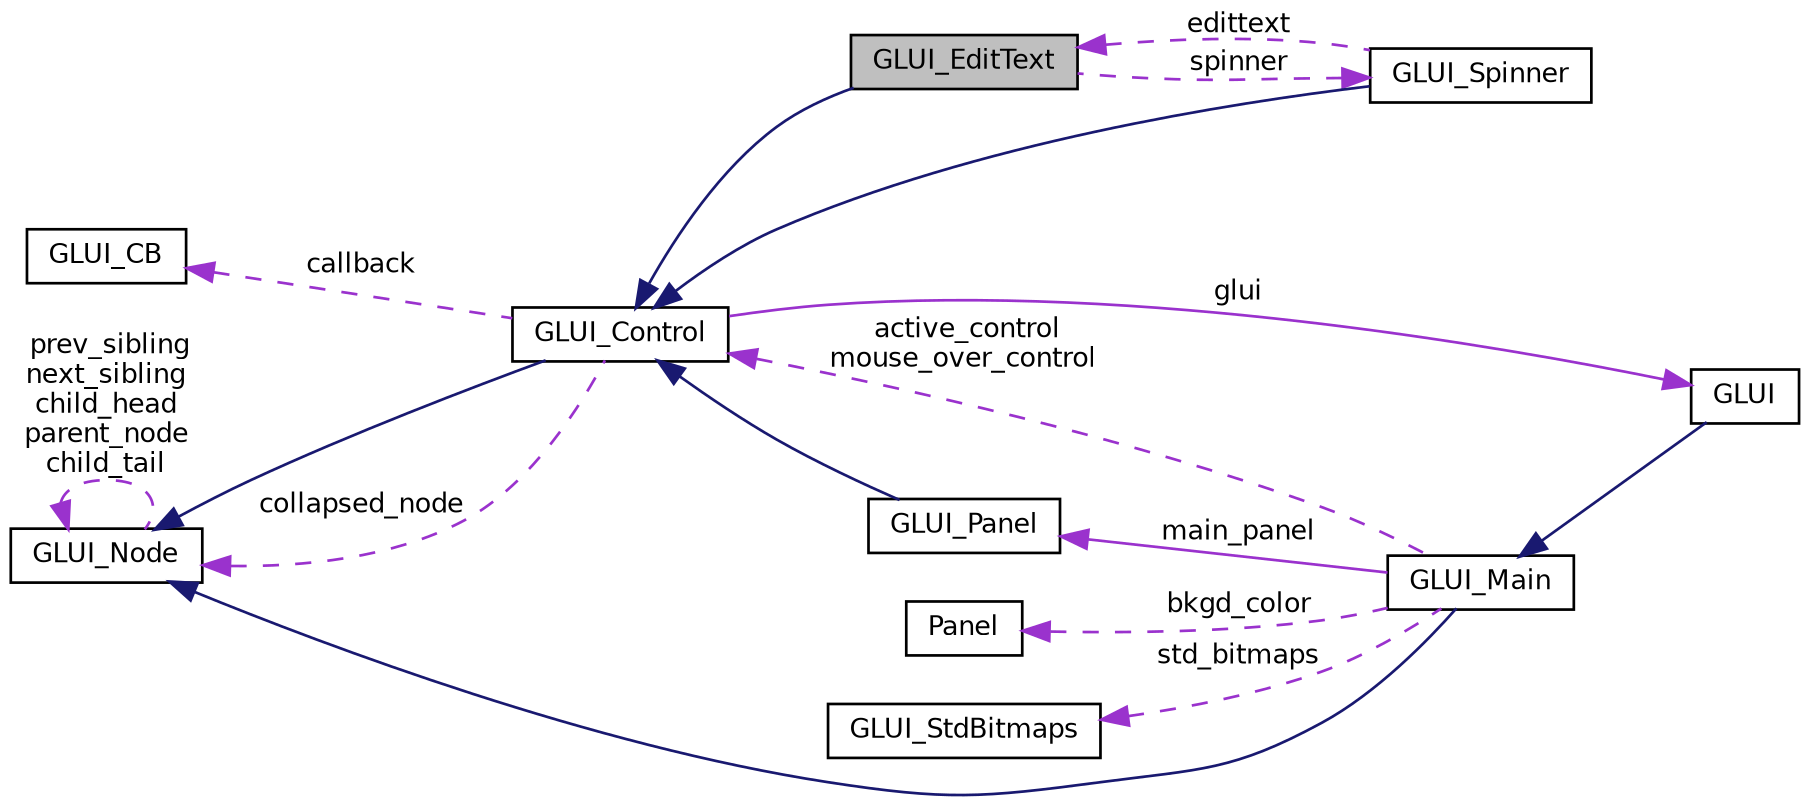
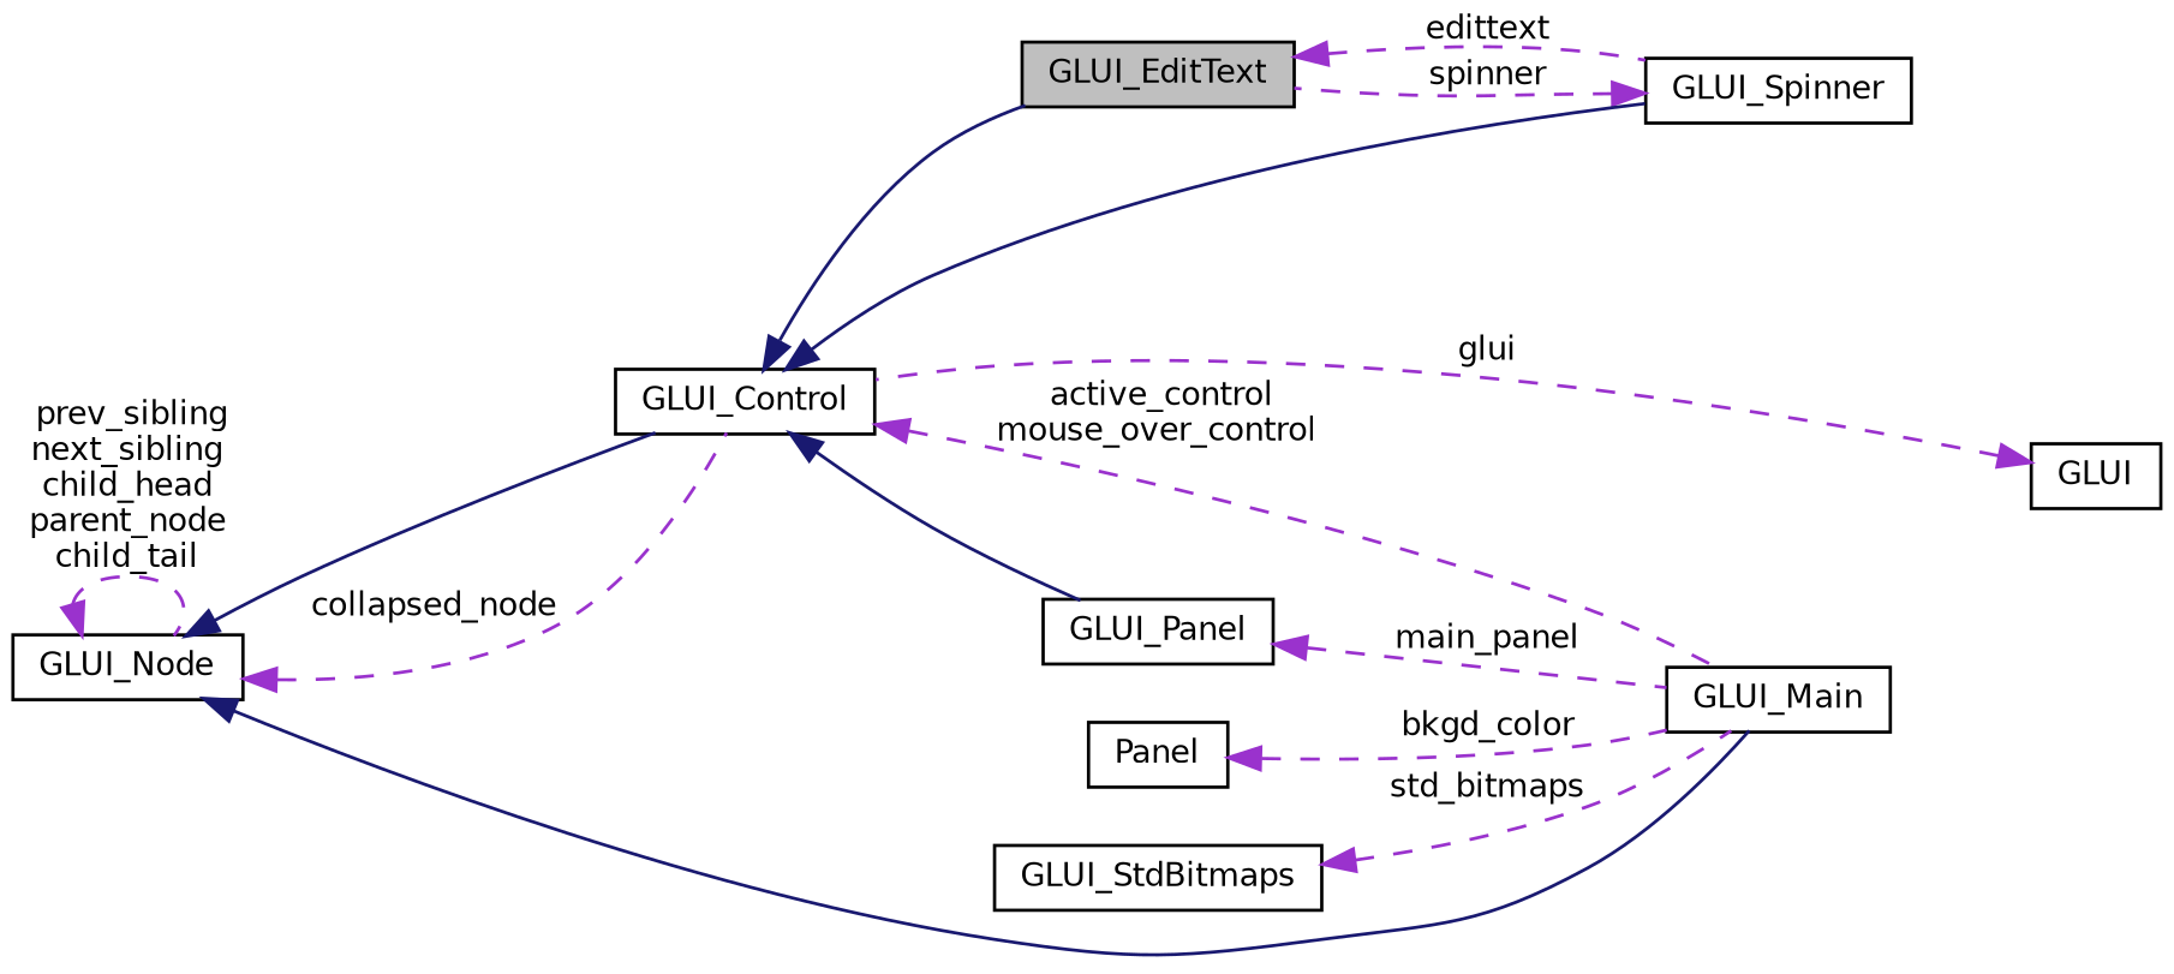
  digraph {
    rankdir=LR
    node [color=black fillcolor=white fontname=Helvetica fontsize=10 shape=record style=filled]
    edge [color=darkorchid3 dir=back fontname=Helvetica fontsize=10 labelfontname=Helvetica labelfontsize=10 style=dashed]
    n1 [fillcolor=grey75 fontcolor=black height=0.2 label=GLUI_EditText width=0.4]
    n2 [height=0.2 label=GLUI_Spinner width=0.4]
    n3 [height=0.2 label=GLUI_Control width=0.4]
    n4 [height=0.2 label=GLUI_Main width=0.4]
    n5 [height=0.2 label=GLUI_Panel width=0.4]
    n6 [height=0.2 label=GLUI width=0.4]
    n7 [height=0.2 label=GLUI_Node width=0.4]
-   n8 [height=0.2 label=GLUI_CB width=0.4]
    n9 [height=0.2 label=Panel width=0.4]
    n10 [height=0.2 label=GLUI_StdBitmaps width=0.4]
    n1 -> n2 [label=" edittext"]
    n2 -> n1 [label=" spinner"]
    n3 -> n1 [color=midnightblue style=solid]
    n3 -> n2 [color=midnightblue style=solid]
    n3 -> n4 [label=" active_control\nmouse_over_control"]
    n3 -> n5 [color=midnightblue style=solid]
-   n4 -> n6 [color=midnightblue style=solid]
-   n5 -> n4 [label=" main_panel" style=solid]
-   n6 -> n3 [label=" glui" style=solid]
+   n5 -> n4 [label=" main_panel"]
+   n6 -> n3 [label=" glui"]
    n7 -> n3 [color=midnightblue style=solid]
    n7 -> n3 [label=" collapsed_node"]
    n7 -> n4 [color=midnightblue style=solid]
    n7 -> n7 [label=" prev_sibling\nnext_sibling\nchild_head\nparent_node\nchild_tail"]
-   n8 -> n3 [label=" callback"]
    n9 -> n4 [label=" bkgd_color"]
    n10 -> n4 [label=" std_bitmaps"]
  }
